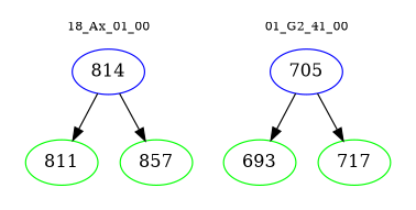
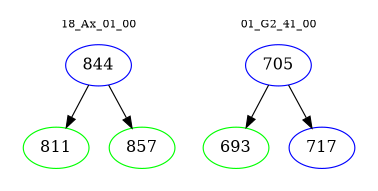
  digraph {
    node [color=green]
    edge [color=black]
-   n1 [color=blue label=814]
+   n1 [color=blue label=844]
    n2 [label=811]
    n3 [label=857]
    n4 [color=blue label=705]
    n5 [label=693]
-   n6 [label=717]
+   n6 [color=blue label=717]
    subgraph cluster_1 {
      color=white
      fontsize=10
      label="18_Ax_01_00"
      n1
      n2
      n3
    }
    subgraph cluster_2 {
      color=white
      fontsize=10
      label="01_G2_41_00"
      n4
      n5
      n6
    }
    n1 -> n2
    n1 -> n3
    n4 -> n5
    n4 -> n6
  }
